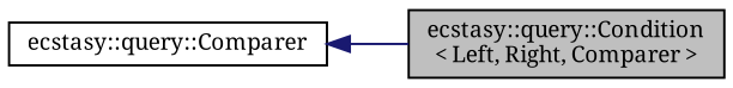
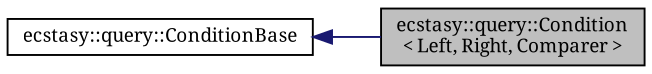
  digraph {
    rankdir=LR
    fontname="Noto Serif"
    node [color=black fontname="Noto Serif" fontsize=10 shape=record style=filled]
    n1 [fillcolor=grey75 fontcolor=black height=0.2 label="ecstasy::query::Condition\l\< Left, Right, Comparer \>" width=0.4]
-   n2 [fillcolor=white height=0.2 label="ecstasy::query::Comparer" width=0.4]
+   n2 [fillcolor=white height=0.2 label="ecstasy::query::ConditionBase" width=0.4]
    n2 -> n1 [color=midnightblue dir=back fontname="Noto Serif" fontsize=10 labelfontname=Helvetica labelfontsize=10 style=solid]
  }
